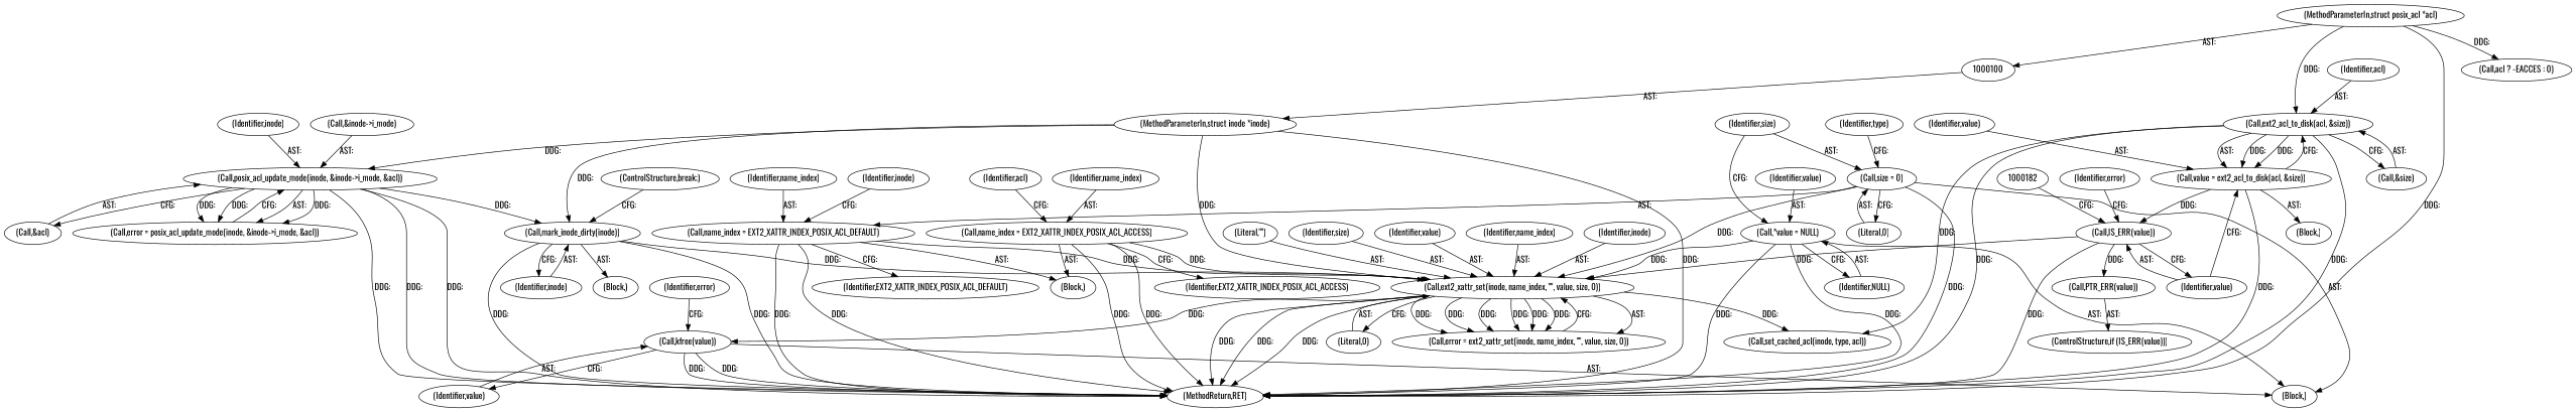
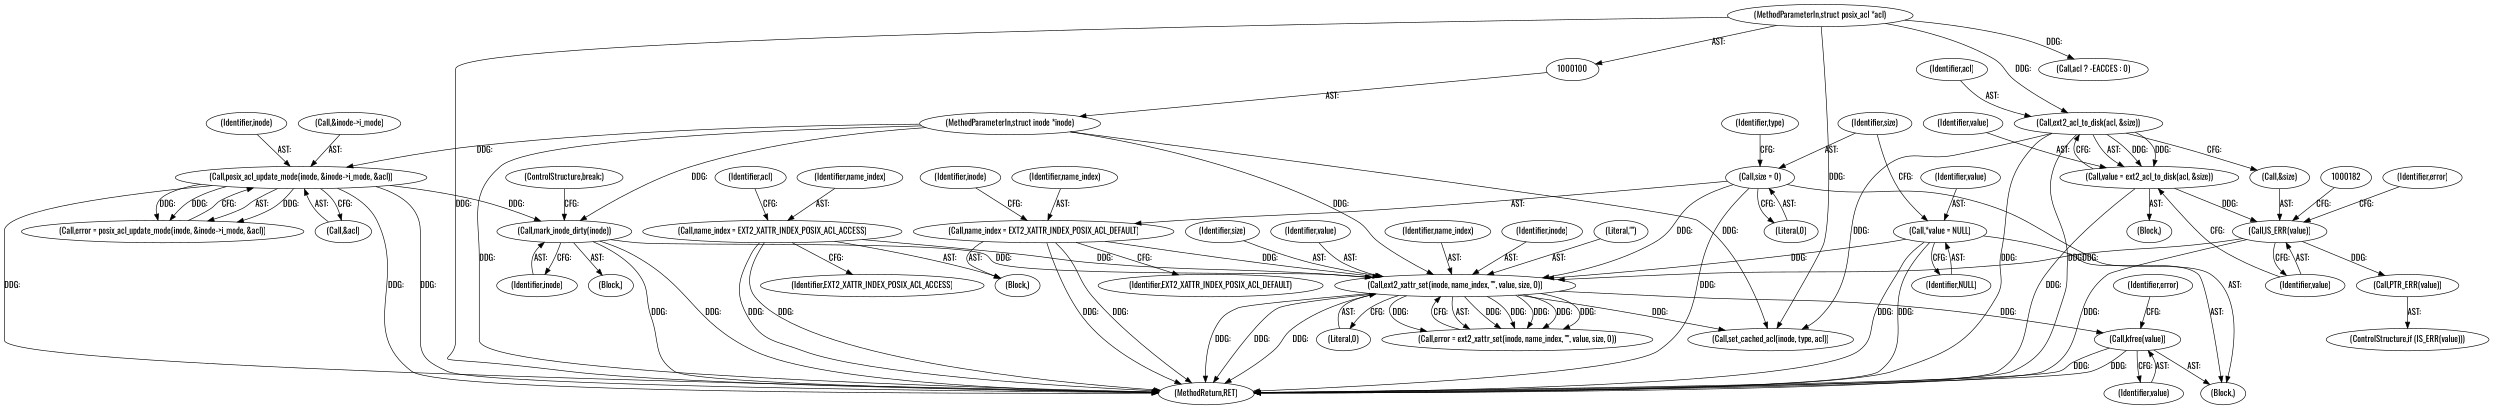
  digraph {
    fontname=Oswald
    node [fontname=Oswald]
    edge [fontname=Oswald]
    n1 [label="(Call,kfree(value))"]
    n2 [label="(Identifier,value)"]
    n3 [label="(MethodReturn,RET)"]
    n4 [label="(Block,)"]
    n5 [label="(Call,ext2_xattr_set(inode, name_index, \"\", value, size, 0))"]
    n6 [label="(Literal,0)"]
    n7 [label="(Call,error = ext2_xattr_set(inode, name_index, \"\", value, size, 0))"]
    n8 [label="(Call,set_cached_acl(inode, type, acl))"]
    n9 [label="(Call,mark_inode_dirty(inode))"]
    n10 [label="(Block,)"]
    n11 [label="(Identifier,inode)"]
    n12 [label="(Call,posix_acl_update_mode(inode, &inode->i_mode, &acl))"]
    n13 [label="(Call,&acl)"]
    n14 [label="(Call,error = posix_acl_update_mode(inode, &inode->i_mode, &acl))"]
    n15 [label="(MethodParameterIn,struct inode *inode)"]
    1000100
    n17 [label="(Call,name_index = EXT2_XATTR_INDEX_POSIX_ACL_DEFAULT)"]
    n18 [label="(Identifier,EXT2_XATTR_INDEX_POSIX_ACL_DEFAULT)"]
    n19 [label="(Block,)"]
    n20 [label="(Call,name_index = EXT2_XATTR_INDEX_POSIX_ACL_ACCESS)"]
    n21 [label="(Identifier,EXT2_XATTR_INDEX_POSIX_ACL_ACCESS)"]
    n22 [label="(Call,*value = NULL)"]
    n23 [label="(Identifier,NULL)"]
    n24 [label="(Call,IS_ERR(value))"]
    n25 [label="(Call,PTR_ERR(value))"]
    n26 [label="(Identifier,value)"]
    n27 [label="(ControlStructure,if (IS_ERR(value)))"]
    n28 [label="(Call,value = ext2_acl_to_disk(acl, &size))"]
    n29 [label="(Call,ext2_acl_to_disk(acl, &size))"]
    n30 [label="(Block,)"]
    n31 [label="(Call,&size)"]
    n32 [label="(MethodParameterIn,struct posix_acl *acl)"]
    n33 [label="(Call,acl ? -EACCES : 0)"]
    n34 [label="(Call,size = 0)"]
    n35 [label="(Literal,0)"]
    n36 [label="(Literal,\"\")"]
    n37 [label="(Identifier,type)"]
    n38 [label="(Identifier,size)"]
    n39 [label="(Identifier,inode)"]
    n40 [label="(Identifier,error)"]
    n41 [label="(Identifier,acl)"]
    n42 [label="(Identifier,inode)"]
    n43 [label="(Identifier,acl)"]
    n44 [label="(Identifier,error)"]
    n45 [label="(Identifier,value)"]
    n46 [label="(Identifier,name_index)"]
    n47 [label="(Call,&inode->i_mode)"]
    n48 [label="(Identifier,value)"]
    n49 [label="(Identifier,name_index)"]
    n50 [label="(ControlStructure,break;)"]
    n51 [label="(Identifier,size)"]
    n52 [label="(Identifier,name_index)"]
    n53 [label="(Identifier,inode)"]
    n54 [label="(Identifier,value)"]
    1000182
    n1 -> n2 [label="CFG: "]
    n1 -> n3 [label="DDG: "]
    n1 -> n3 [label="DDG: "]
    n1 -> n4 [label="AST: "]
    n2 -> n1 [label="AST: "]
    n5 -> n1 [label="DDG: "]
    n5 -> n3 [label="DDG: "]
    n5 -> n3 [label="DDG: "]
    n5 -> n3 [label="DDG: "]
    n5 -> n6 [label="CFG: "]
    n5 -> n7 [label="AST: "]
    n5 -> n7 [label="DDG: "]
    n5 -> n7 [label="DDG: "]
    n5 -> n7 [label="DDG: "]
    n5 -> n7 [label="DDG: "]
    n5 -> n7 [label="DDG: "]
    n5 -> n7 [label="DDG: "]
    n5 -> n8 [label="DDG: "]
    n6 -> n5 [label="AST: "]
    n7 -> n5 [label="CFG: "]
    n9 -> n3 [label="DDG: "]
    n9 -> n3 [label="DDG: "]
    n9 -> n5 [label="DDG: "]
    n9 -> n10 [label="AST: "]
    n9 -> n11 [label="CFG: "]
    n11 -> n9 [label="AST: "]
    n12 -> n3 [label="DDG: "]
    n12 -> n3 [label="DDG: "]
    n12 -> n3 [label="DDG: "]
    n12 -> n9 [label="DDG: "]
    n12 -> n13 [label="CFG: "]
    n12 -> n14 [label="AST: "]
    n12 -> n14 [label="DDG: "]
    n12 -> n14 [label="DDG: "]
    n12 -> n14 [label="DDG: "]
    n13 -> n12 [label="AST: "]
    n14 -> n12 [label="CFG: "]
    n15 -> n3 [label="DDG: "]
    n15 -> n5 [label="DDG: "]
+   n15 -> n8 [label="DDG: "]
    n15 -> n9 [label="DDG: "]
    n15 -> n12 [label="DDG: "]
    1000100 -> n15 [label="AST: "]
    n17 -> n3 [label="DDG: "]
    n17 -> n3 [label="DDG: "]
    n17 -> n5 [label="DDG: "]
    n17 -> n18 [label="CFG: "]
    n17 -> n19 [label="AST: "]
    n20 -> n3 [label="DDG: "]
    n20 -> n3 [label="DDG: "]
    n20 -> n5 [label="DDG: "]
    n20 -> n19 [label="AST: "]
    n20 -> n21 [label="CFG: "]
    n22 -> n3 [label="DDG: "]
    n22 -> n3 [label="DDG: "]
    n22 -> n4 [label="AST: "]
    n22 -> n5 [label="DDG: "]
    n22 -> n23 [label="CFG: "]
    n23 -> n22 [label="AST: "]
    n24 -> n3 [label="DDG: "]
    n24 -> n5 [label="DDG: "]
    n24 -> n25 [label="DDG: "]
    n24 -> n26 [label="CFG: "]
    n25 -> n27 [label="AST: "]
    n26 -> n24 [label="AST: "]
    n26 -> n28 [label="CFG: "]
    n28 -> n3 [label="DDG: "]
    n28 -> n24 [label="DDG: "]
    n28 -> n29 [label="CFG: "]
    n28 -> n30 [label="AST: "]
    n29 -> n3 [label="DDG: "]
    n29 -> n3 [label="DDG: "]
    n29 -> n8 [label="DDG: "]
    n29 -> n28 [label="AST: "]
    n29 -> n28 [label="DDG: "]
    n29 -> n28 [label="DDG: "]
    n29 -> n31 [label="CFG: "]
-   n31 -> n29 [label="AST: "]
+   n31 -> n24 [label="AST: "]
    n32 -> n3 [label="DDG: "]
+   n32 -> n8 [label="DDG: "]
    n32 -> 1000100 [label="AST: "]
    n32 -> n29 [label="DDG: "]
    n32 -> n33 [label="DDG: "]
    n34 -> n3 [label="DDG: "]
    n34 -> n4 [label="AST: "]
    n34 -> n5 [label="DDG: "]
    n34 -> n17 [label="AST: "]
    n34 -> n35 [label="CFG: "]
    n35 -> n34 [label="AST: "]
    n36 -> n5 [label="AST: "]
    n37 -> n34 [label="CFG: "]
    n38 -> n5 [label="AST: "]
    n39 -> n12 [label="AST: "]
    n40 -> n24 [label="CFG: "]
    n41 -> n20 [label="CFG: "]
    n42 -> n17 [label="CFG: "]
    n43 -> n29 [label="AST: "]
    n44 -> n1 [label="CFG: "]
    n45 -> n5 [label="AST: "]
    n46 -> n20 [label="AST: "]
    n47 -> n12 [label="AST: "]
    n48 -> n22 [label="AST: "]
    n49 -> n5 [label="AST: "]
    n50 -> n9 [label="CFG: "]
    n51 -> n22 [label="CFG: "]
    n51 -> n34 [label="AST: "]
    n52 -> n17 [label="AST: "]
    n53 -> n5 [label="AST: "]
    n54 -> n28 [label="AST: "]
    1000182 -> n24 [label="CFG: "]
  }
